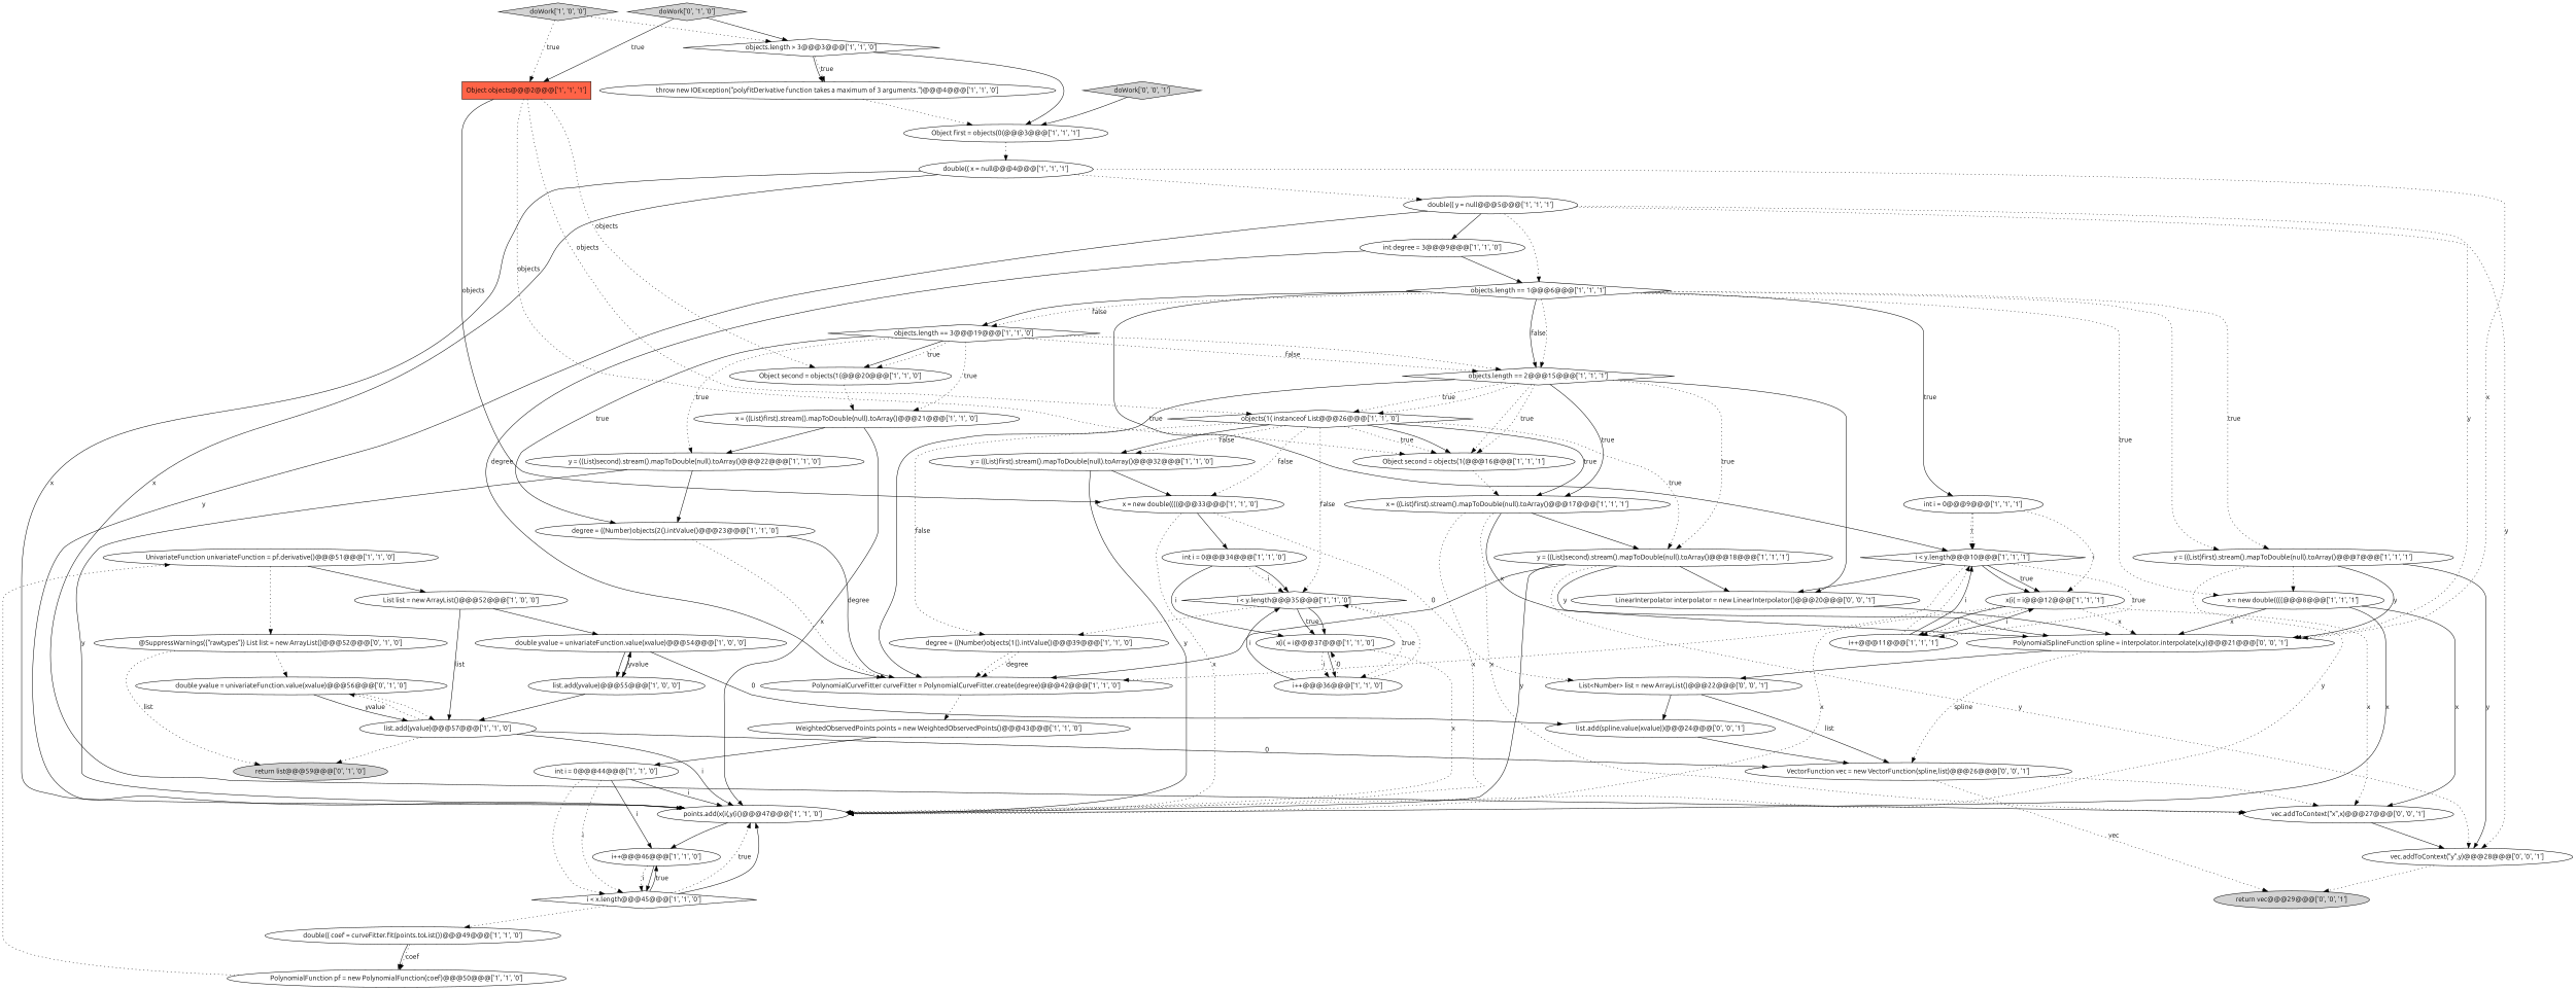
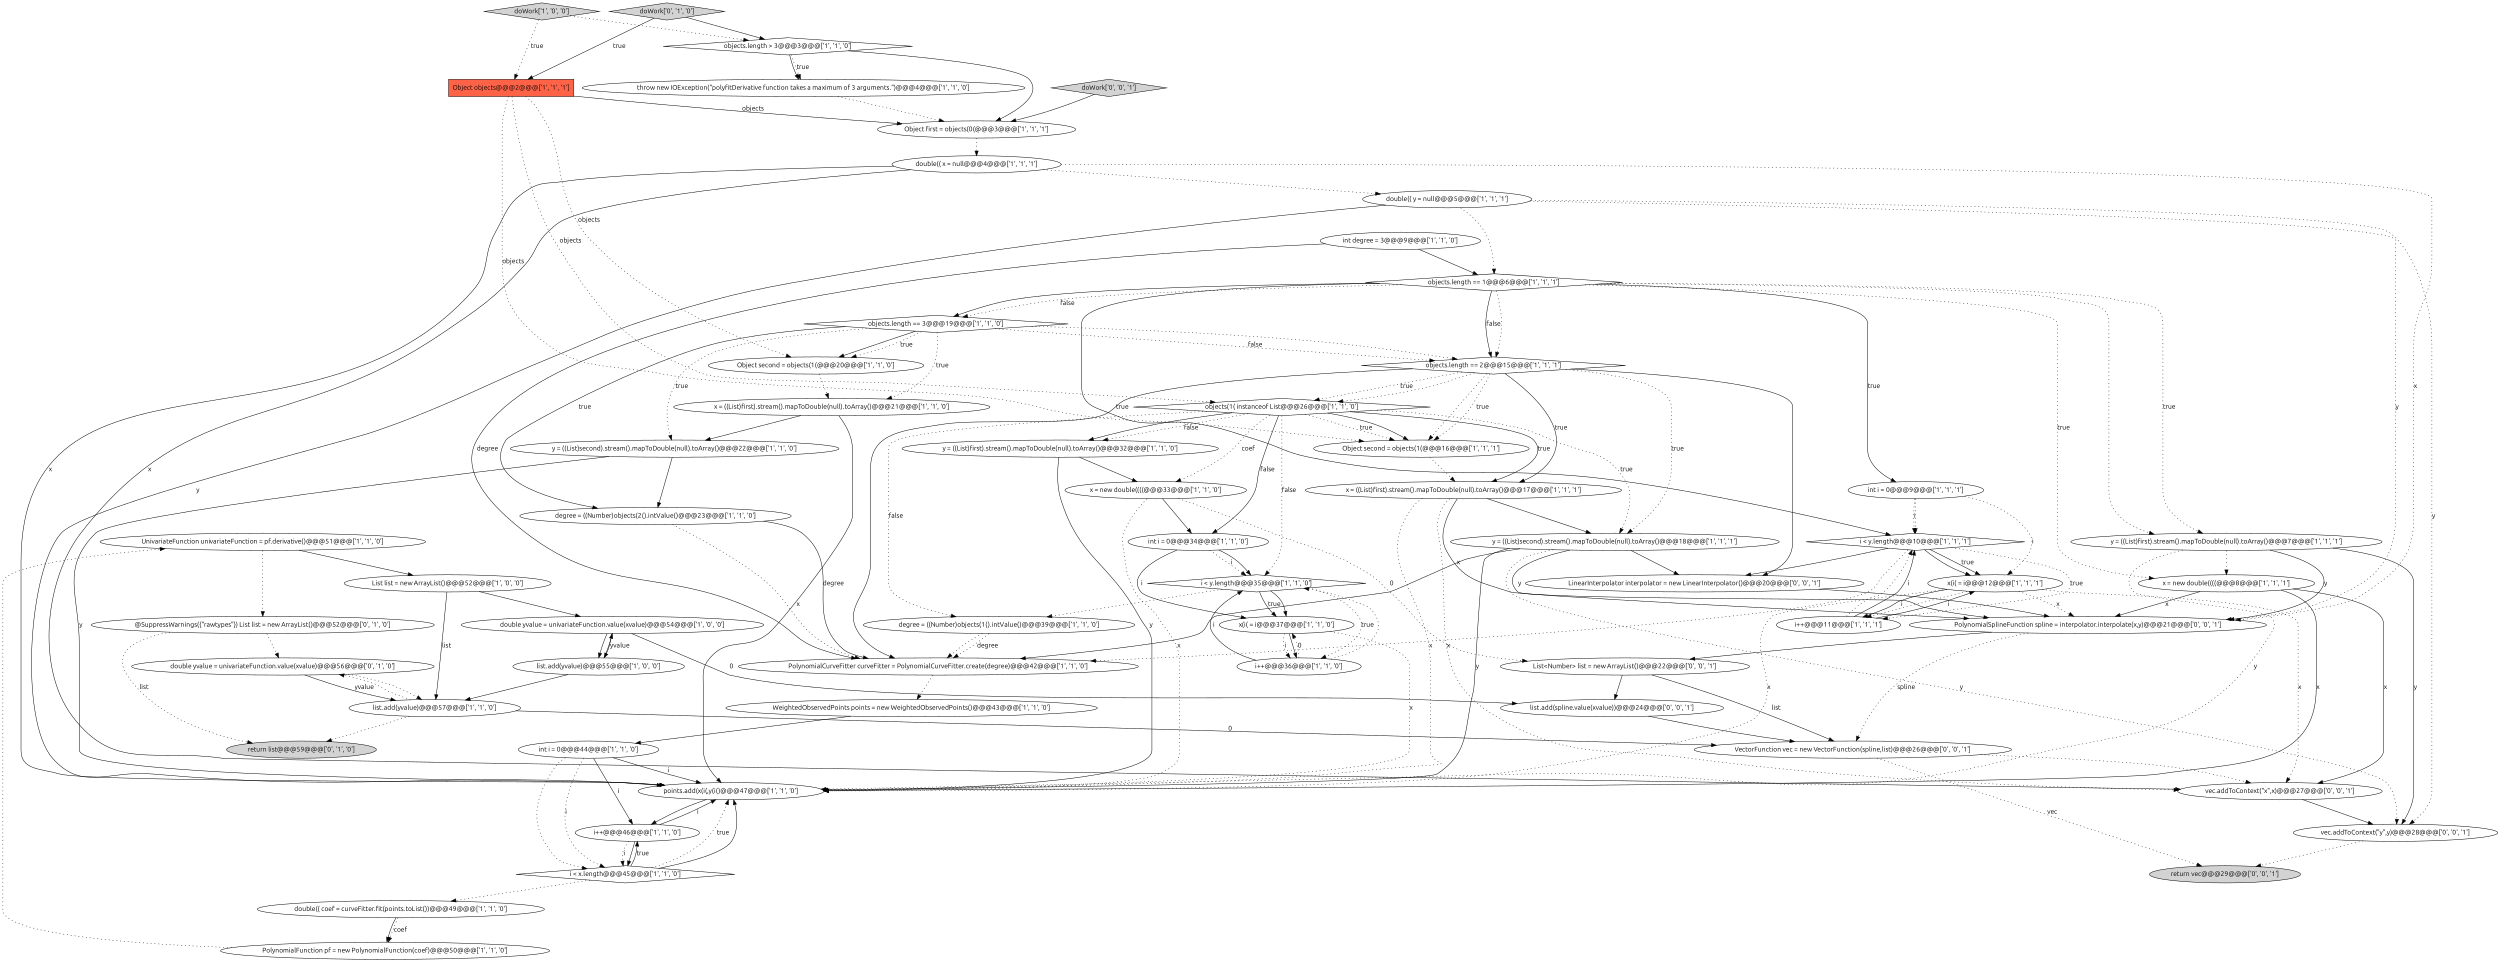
  digraph {
    fontname=Ubuntu
    node [fillcolor=white fontname=Ubuntu shape=ellipse style=filled]
    edge [fontname=Ubuntu style=dotted]
    n1 [label="UnivariateFunction univariateFunction = pf.derivative()@@@51@@@['1', '1', '0']"]
    n2 [label="@SuppressWarnings({\"rawtypes\"}) List list = new ArrayList()@@@52@@@['0', '1', '0']"]
    n3 [label="List list = new ArrayList()@@@52@@@['1', '0', '0']"]
    n4 [label="double yvalue = univariateFunction.value(xvalue)@@@56@@@['0', '1', '0']"]
    n5 [fillcolor=lightgray label="return list@@@59@@@['0', '1', '0']"]
    n6 [label="list.add(yvalue)@@@57@@@['1', '1', '0']"]
    n7 [label="double yvalue = univariateFunction.value(xvalue)@@@54@@@['1', '0', '0']"]
    n8 [label="objects.length == 3@@@19@@@['1', '1', '0']" shape=diamond]
    n9 [label="x = ((List)first).stream().mapToDouble(null).toArray()@@@21@@@['1', '1', '0']"]
    n10 [label="objects.length == 2@@@15@@@['1', '1', '1']" shape=diamond]
    n11 [label="y = ((List)second).stream().mapToDouble(null).toArray()@@@22@@@['1', '1', '0']"]
    n12 [label="Object second = objects(1(@@@20@@@['1', '1', '0']"]
    n13 [label="degree = ((Number)objects(2().intValue()@@@23@@@['1', '1', '0']"]
    n14 [label="points.add(x(i(,y(i()@@@47@@@['1', '1', '0']"]
    n15 [label="x = ((List)first).stream().mapToDouble(null).toArray()@@@17@@@['1', '1', '1']"]
    n16 [label="y = ((List)second).stream().mapToDouble(null).toArray()@@@18@@@['1', '1', '1']"]
    n17 [label="objects(1( instanceof List@@@26@@@['1', '1', '0']" shape=diamond]
    n18 [label="Object second = objects(1(@@@16@@@['1', '1', '1']"]
    n19 [label="LinearInterpolator interpolator = new LinearInterpolator()@@@20@@@['0', '0', '1']"]
    n20 [label="PolynomialCurveFitter curveFitter = PolynomialCurveFitter.create(degree)@@@42@@@['1', '1', '0']"]
    n21 [label="i++@@@46@@@['1', '1', '0']"]
    n22 [label="i < x.length@@@45@@@['1', '1', '0']" shape=diamond]
    n23 [label="double(( coef = curveFitter.fit(points.toList())@@@49@@@['1', '1', '0']"]
    n24 [label="WeightedObservedPoints points = new WeightedObservedPoints()@@@43@@@['1', '1', '0']"]
    n25 [label="int i = 0@@@44@@@['1', '1', '0']"]
    n26 [label="PolynomialSplineFunction spline = interpolator.interpolate(x,y)@@@21@@@['0', '0', '1']"]
    n27 [label="vec.addToContext(\"x\",x)@@@27@@@['0', '0', '1']"]
    n28 [label="vec.addToContext(\"y\",y)@@@28@@@['0', '0', '1']"]
    n29 [label="VectorFunction vec = new VectorFunction(spline,list)@@@26@@@['0', '0', '1']"]
    n30 [label="List<Number> list = new ArrayList()@@@22@@@['0', '0', '1']"]
    n31 [label="y = ((List)first).stream().mapToDouble(null).toArray()@@@7@@@['1', '1', '1']"]
    n32 [label="x = new double((((@@@8@@@['1', '1', '1']"]
    n33 [fillcolor=lightgray label="return vec@@@29@@@['0', '0', '1']"]
    n34 [label="throw new IOException(\"polyfitDerivative function takes a maximum of 3 arguments.\")@@@4@@@['1', '1', '0']"]
    n35 [label="Object first = objects(0(@@@3@@@['1', '1', '1']"]
    n36 [label="double(( x = null@@@4@@@['1', '1', '1']"]
    n37 [label="i < y.length@@@35@@@['1', '1', '0']" shape=diamond]
    n38 [label="x(i( = i@@@37@@@['1', '1', '0']"]
    n39 [label="i++@@@36@@@['1', '1', '0']"]
    n40 [label="degree = ((Number)objects(1().intValue()@@@39@@@['1', '1', '0']"]
    n41 [label="y = ((List)first).stream().mapToDouble(null).toArray()@@@32@@@['1', '1', '0']"]
    n42 [label="x = new double((((@@@33@@@['1', '1', '0']"]
    n43 [label="int i = 0@@@34@@@['1', '1', '0']"]
    n44 [fillcolor=tomato label="Object objects@@@2@@@['1', '1', '1']" shape=box]
    n45 [fillcolor=lightgray label="doWork['0', '0', '1']" shape=diamond]
    n46 [label="x(i( = i@@@12@@@['1', '1', '1']"]
    n47 [label="i++@@@11@@@['1', '1', '1']"]
    n48 [label="i < y.length@@@10@@@['1', '1', '1']" shape=diamond]
    n49 [label="list.add(spline.value(xvalue))@@@24@@@['0', '0', '1']"]
    n50 [fillcolor=lightgray label="doWork['1', '0', '0']" shape=diamond]
    n51 [label="objects.length > 3@@@3@@@['1', '1', '0']" shape=diamond]
    n52 [label="double(( y = null@@@5@@@['1', '1', '1']"]
    n53 [label="int degree = 3@@@9@@@['1', '1', '0']"]
    n54 [label="objects.length == 1@@@6@@@['1', '1', '1']" shape=diamond]
    n55 [label="PolynomialFunction pf = new PolynomialFunction(coef)@@@50@@@['1', '1', '0']"]
    n56 [label="int i = 0@@@9@@@['1', '1', '1']"]
    n57 [label="list.add(yvalue)@@@55@@@['1', '0', '0']"]
    n58 [fillcolor=lightgray label="doWork['0', '1', '0']" shape=diamond]
    n1 -> n2
    n1 -> n3 [style=solid]
    n2 -> n4
    n2 -> n5 [label=list]
    n3 -> n6 [label=list style=solid]
    n3 -> n7 [style=solid]
    n4 -> n6
    n4 -> n6 [label=yvalue style=solid]
    n6 -> n4
    n6 -> n5
    n6 -> n29 [label=0 style=solid]
    n7 -> n49 [label=0 style=solid]
    n7 -> n57 [label=yvalue style=solid]
    n7 -> n57 [style=solid]
    n8 -> n9 [label=true]
    n8 -> n10
    n8 -> n10 [label=false]
    n8 -> n11 [label=true]
    n8 -> n12 [style=solid]
    n8 -> n12 [label=true]
    n8 -> n13 [label=true style=solid]
    n9 -> n11 [style=solid]
    n9 -> n14 [label=x style=solid]
    n10 -> n15 [label=true style=solid]
    n10 -> n16 [label=true]
    n10 -> n17 [label=true]
    n10 -> n17
    n10 -> n18
    n10 -> n18 [label=true]
    n10 -> n19 [style=solid]
    n10 -> n20 [style=solid]
    n11 -> n13 [style=solid]
    n11 -> n14 [label=y style=solid]
    n12 -> n9
    n13 -> n20 [label=degree style=solid]
    n13 -> n20
    n14 -> n21 [style=solid]
    n15 -> n14 [label=x]
    n15 -> n16 [style=solid]
    n15 -> n26 [label=x style=solid]
    n15 -> n27 [label=x]
    n16 -> n14 [label=y style=solid]
    n16 -> n19 [style=solid]
    n16 -> n20 [style=solid]
    n16 -> n26 [label=y style=solid]
    n16 -> n28 [label=y]
    n17 -> n15 [label=true style=solid]
    n17 -> n16 [label=true]
    n17 -> n18 [label=true]
    n17 -> n18 [style=solid]
    n17 -> n37 [label=false]
    n17 -> n40 [label=false]
    n17 -> n41 [label=false]
    n17 -> n41 [style=solid]
-   n17 -> n42 [label=false]
+   n17 -> n42 [label=coef]
+   n17 -> n43 [label=false style=solid]
    n18 -> n15
    n19 -> n26 [style=solid]
    n20 -> n24
-   n6 -> n14 [label=i style=solid]
+   n21 -> n14 [label=i style=solid]
    n21 -> n22 [label=i]
    n21 -> n22 [style=solid]
    n22 -> n14 [label=true]
    n22 -> n14 [style=solid]
    n22 -> n21 [label=true style=solid]
    n22 -> n23
    n23 -> n55 [style=solid]
    n23 -> n55 [label=coef]
    n24 -> n25 [style=solid]
    n25 -> n14 [label=i style=solid]
    n25 -> n21 [label=i style=solid]
    n25 -> n22
    n25 -> n22 [label=i]
    n26 -> n29 [label=spline]
    n26 -> n30 [style=solid]
    n27 -> n28 [style=solid]
    n28 -> n33
    n29 -> n27
    n29 -> n33 [label=vec]
    n30 -> n29 [label=list style=solid]
    n30 -> n49 [style=solid]
    n31 -> n14 [label=y]
    n31 -> n26 [label=y style=solid]
    n31 -> n28 [label=y style=solid]
    n31 -> n32
    n32 -> n14 [label=x style=solid]
    n32 -> n26 [label=x style=solid]
    n32 -> n27 [label=x style=solid]
    n34 -> n35
    n35 -> n36
    n36 -> n14 [label=x style=solid]
    n36 -> n26 [label=x]
    n36 -> n27 [label=x style=solid]
    n36 -> n52
    n37 -> n38 [label=true style=solid]
    n37 -> n38 [style=solid]
    n37 -> n39 [label=true]
    n37 -> n40
    n38 -> n14 [label=x]
    n38 -> n39 [label=i]
    n38 -> n39 [style=solid]
    n39 -> n37
    n39 -> n37 [label=i style=solid]
    n39 -> n38 [label=0]
    n40 -> n20 [label=degree]
    n40 -> n20
    n41 -> n14 [label=y style=solid]
    n41 -> n42 [style=solid]
    n42 -> n14 [label=x]
    n42 -> n30 [label=0]
    n42 -> n43 [style=solid]
    n43 -> n37 [label=i]
    n43 -> n37 [style=solid]
    n43 -> n38 [label=i style=solid]
    n44 -> n12 [label=objects]
    n44 -> n17 [label=objects]
    n44 -> n18 [label=objects]
-   n44 -> n42 [label=objects style=solid]
+   n44 -> n35 [label=objects style=solid]
    n45 -> n35 [style=solid]
    n46 -> n14 [label=x]
    n46 -> n26 [label=x]
    n46 -> n27 [label=x]
    n46 -> n47 [label=i style=solid]
    n46 -> n47
    n47 -> n46 [label=i style=solid]
    n47 -> n48
    n47 -> n48 [label=i style=solid]
    n48 -> n19 [style=solid]
    n48 -> n20
    n48 -> n46 [label=true style=solid]
    n48 -> n46 [style=solid]
    n48 -> n47 [label=true]
    n49 -> n29 [style=solid]
    n50 -> n44 [label=true]
    n50 -> n51
    n51 -> n34 [style=solid]
    n51 -> n34 [label=true]
    n51 -> n35 [style=solid]
    n52 -> n14 [label=y style=solid]
    n52 -> n26 [label=y]
    n52 -> n28 [label=y]
-   n52 -> n53 [style=solid]
    n52 -> n54
    n53 -> n20 [label=degree style=solid]
    n53 -> n54 [style=solid]
    n54 -> n8 [label=false]
    n54 -> n8 [style=solid]
    n54 -> n10 [label=false style=solid]
    n54 -> n10
    n54 -> n31 [label=true]
    n54 -> n31
    n54 -> n32 [label=true]
    n54 -> n48 [label=true style=solid]
    n54 -> n56 [label=true style=solid]
    n55 -> n1
    n56 -> n46 [label=i]
    n56 -> n48
    n56 -> n48 [label=i]
    n57 -> n6 [style=solid]
    n57 -> n7 [style=solid]
    n58 -> n44 [label=true style=solid]
    n58 -> n51 [style=solid]
  }
